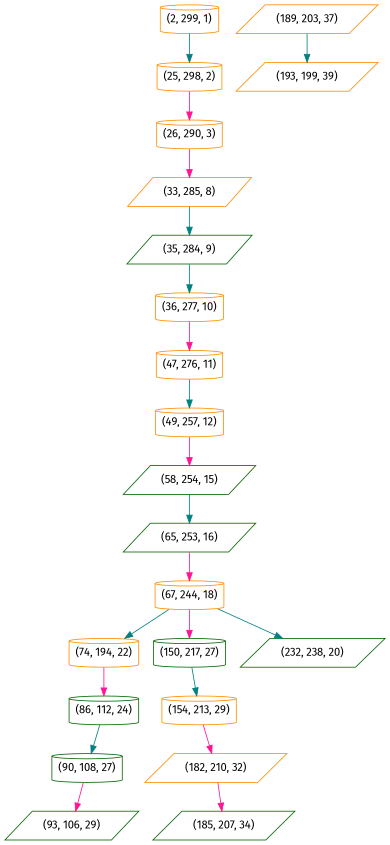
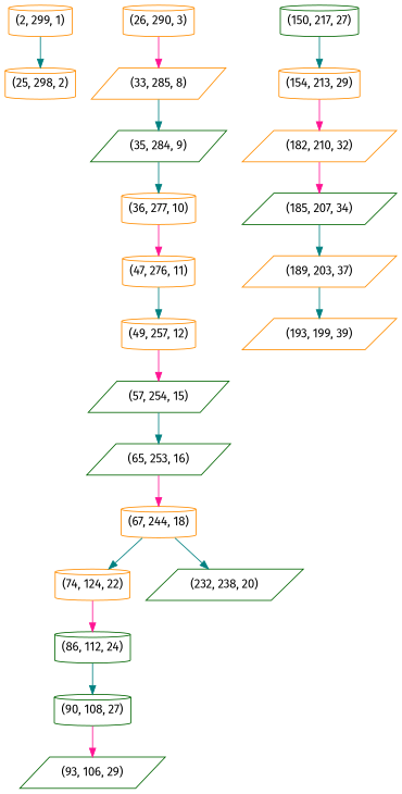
  digraph {
    fontname="Fira Sans"
    node [color=darkorange fontname="Fira Sans" shape=cylinder]
    edge [color=teal fontname="Fira Sans"]
    "(2, 299, 1)"
    "(25, 298, 2)"
    "(26, 290, 3)"
    "(33, 285, 8)" [shape=parallelogram]
    "(35, 284, 9)" [color=darkgreen shape=parallelogram]
    "(36, 277, 10)"
    "(47, 276, 11)"
    "(49, 257, 12)"
-   "(58, 254, 15)" [color=darkgreen shape=parallelogram]
+   "(58, 254, 15)" [color=darkgreen shape=parallelogram label="(57, 254, 15)"]
    "(65, 253, 16)" [color=darkgreen shape=parallelogram]
    "(67, 244, 18)"
-   "(74, 124, 22)" [label="(74, 194, 22)"]
+   "(74, 124, 22)"
    "(150, 217, 27)" [color=darkgreen]
    "(232, 238, 20)" [color=darkgreen shape=parallelogram]
    "(86, 112, 24)" [color=darkgreen]
    "(154, 213, 29)"
    "(90, 108, 27)" [color=darkgreen]
    "(93, 106, 29)" [color=darkgreen shape=parallelogram]
    "(182, 210, 32)" [shape=parallelogram]
    "(185, 207, 34)" [color=darkgreen shape=parallelogram]
    "(189, 203, 37)" [shape=parallelogram]
    "(193, 199, 39)" [shape=parallelogram]
    "(2, 299, 1)" -> "(25, 298, 2)"
-   "(25, 298, 2)" -> "(26, 290, 3)" [color=deeppink]
    "(26, 290, 3)" -> "(33, 285, 8)" [color=deeppink]
    "(33, 285, 8)" -> "(35, 284, 9)"
    "(35, 284, 9)" -> "(36, 277, 10)"
    "(36, 277, 10)" -> "(47, 276, 11)" [color=deeppink]
    "(47, 276, 11)" -> "(49, 257, 12)"
    "(49, 257, 12)" -> "(58, 254, 15)" [color=deeppink]
    "(58, 254, 15)" -> "(65, 253, 16)"
    "(65, 253, 16)" -> "(67, 244, 18)" [color=deeppink]
    "(67, 244, 18)" -> "(74, 124, 22)"
-   "(67, 244, 18)" -> "(150, 217, 27)" [color=deeppink]
    "(67, 244, 18)" -> "(232, 238, 20)"
    "(74, 124, 22)" -> "(86, 112, 24)" [color=deeppink]
    "(150, 217, 27)" -> "(154, 213, 29)"
    "(86, 112, 24)" -> "(90, 108, 27)"
    "(154, 213, 29)" -> "(182, 210, 32)" [color=deeppink]
    "(90, 108, 27)" -> "(93, 106, 29)" [color=deeppink]
    "(182, 210, 32)" -> "(185, 207, 34)" [color=deeppink]
+   "(185, 207, 34)" -> "(189, 203, 37)"
    "(189, 203, 37)" -> "(193, 199, 39)"
  }
